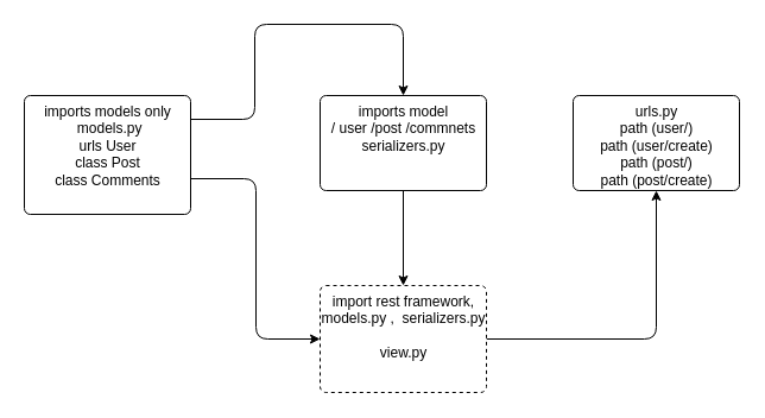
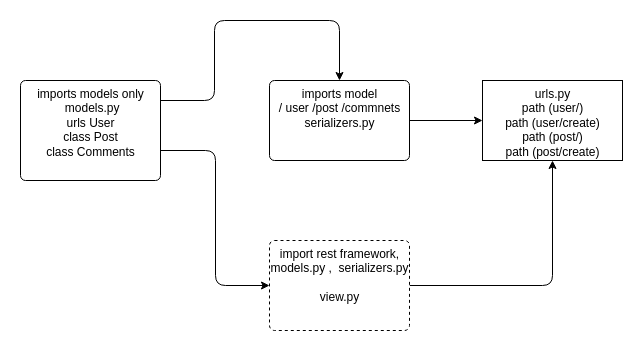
  <mxCell id="0" />
  <mxCell id="1" parent="0" />
  <mxCell id="2" style="edgeStyle=orthogonalEdgeStyle;html=1;entryX=0;entryY=0.5;entryDx=0;entryDy=0;" edge="1" parent="1" source="4" target="9"><mxGeometry relative="1" as="geometry"><Array as="points"><mxPoint x="215" y="150" /><mxPoint x="215" y="285" /></Array></mxGeometry></mxCell>
  <mxCell id="3" style="edgeStyle=orthogonalEdgeStyle;html=1;entryX=0.5;entryY=0;entryDx=0;entryDy=0;" edge="1" parent="1" source="4" target="6"><mxGeometry relative="1" as="geometry"><Array as="points"><mxPoint x="214" y="100" /><mxPoint x="214" y="20" /><mxPoint x="339" y="20" /></Array></mxGeometry></mxCell>
  <mxCell id="4" value="imports models only&lt;br&gt;&amp;nbsp;models.py&lt;br&gt;urls User&lt;br&gt;class Post&lt;br&gt;class Comments" style="html=1;align=center;verticalAlign=top;rounded=1;absoluteArcSize=1;arcSize=10;dashed=0;" vertex="1" parent="1"><mxGeometry x="20" y="80" width="140" height="100" as="geometry" /></mxCell>
- <mxCell id="5" style="edgeStyle=orthogonalEdgeStyle;html=1;" edge="1" parent="1" source="6" target="9"><mxGeometry relative="1" as="geometry" /></mxCell>
+ <mxCell id="5" style="edgeStyle=orthogonalEdgeStyle;html=1;" edge="1" parent="1" source="6" target="7"><mxGeometry relative="1" as="geometry" /></mxCell>
  <mxCell id="6" value="imports model &lt;br&gt;/ user /post /commnets&lt;br&gt;serializers.py" style="html=1;align=center;verticalAlign=top;rounded=1;absoluteArcSize=1;arcSize=10;dashed=0;" vertex="1" parent="1"><mxGeometry x="269" y="80" width="140" height="80" as="geometry" /></mxCell>
- <mxCell id="7" value="urls.py&lt;br&gt;path (user/)&lt;br&gt;path (user/create)&lt;br&gt;path (post/)&lt;br&gt;path (post/create)" style="html=1;align=center;verticalAlign=top;rounded=1;absoluteArcSize=1;arcSize=10;dashed=0;" vertex="1" parent="1"><mxGeometry x="482" y="80" width="140" height="80" as="geometry" /></mxCell>
+ <mxCell id="7" value="urls.py&lt;br&gt;path (user/)&lt;br&gt;path (user/create)&lt;br&gt;path (post/)&lt;br&gt;path (post/create)" style="html=1;align=center;verticalAlign=top;absoluteArcSize=1;arcSize=10;dashed=0;rounded=0;" vertex="1" parent="1"><mxGeometry x="482" y="80" width="140" height="80" as="geometry" /></mxCell>
  <mxCell id="8" style="edgeStyle=orthogonalEdgeStyle;html=1;entryX=0.5;entryY=1;entryDx=0;entryDy=0;" edge="1" parent="1" source="9" target="7"><mxGeometry relative="1" as="geometry" /></mxCell>
  <mxCell id="9" value="import rest framework, &lt;br&gt;models.py ,&amp;nbsp; serializers.py&lt;br&gt;&lt;br&gt;view.py" style="html=1;align=center;verticalAlign=top;rounded=1;absoluteArcSize=1;arcSize=10;dashed=1;" vertex="1" parent="1"><mxGeometry x="269" y="240" width="140" height="90" as="geometry" /></mxCell>
